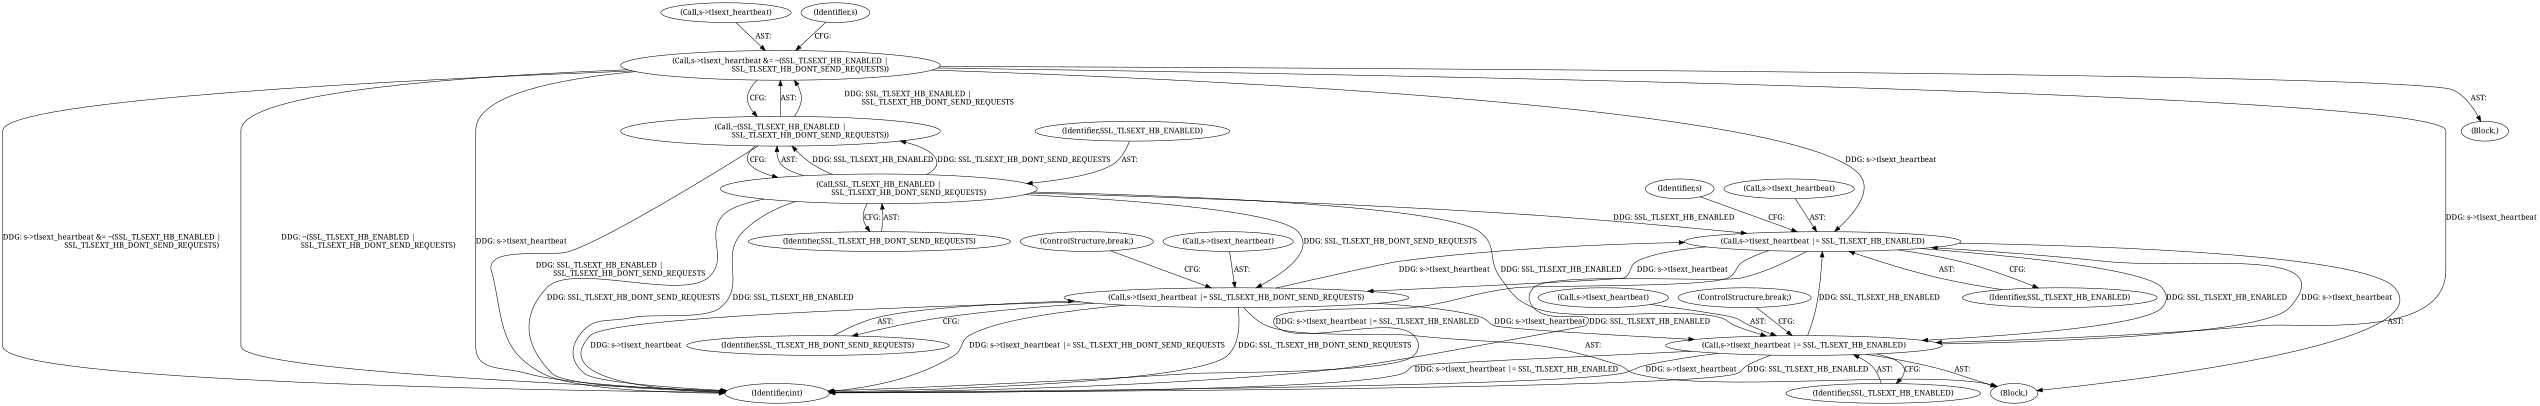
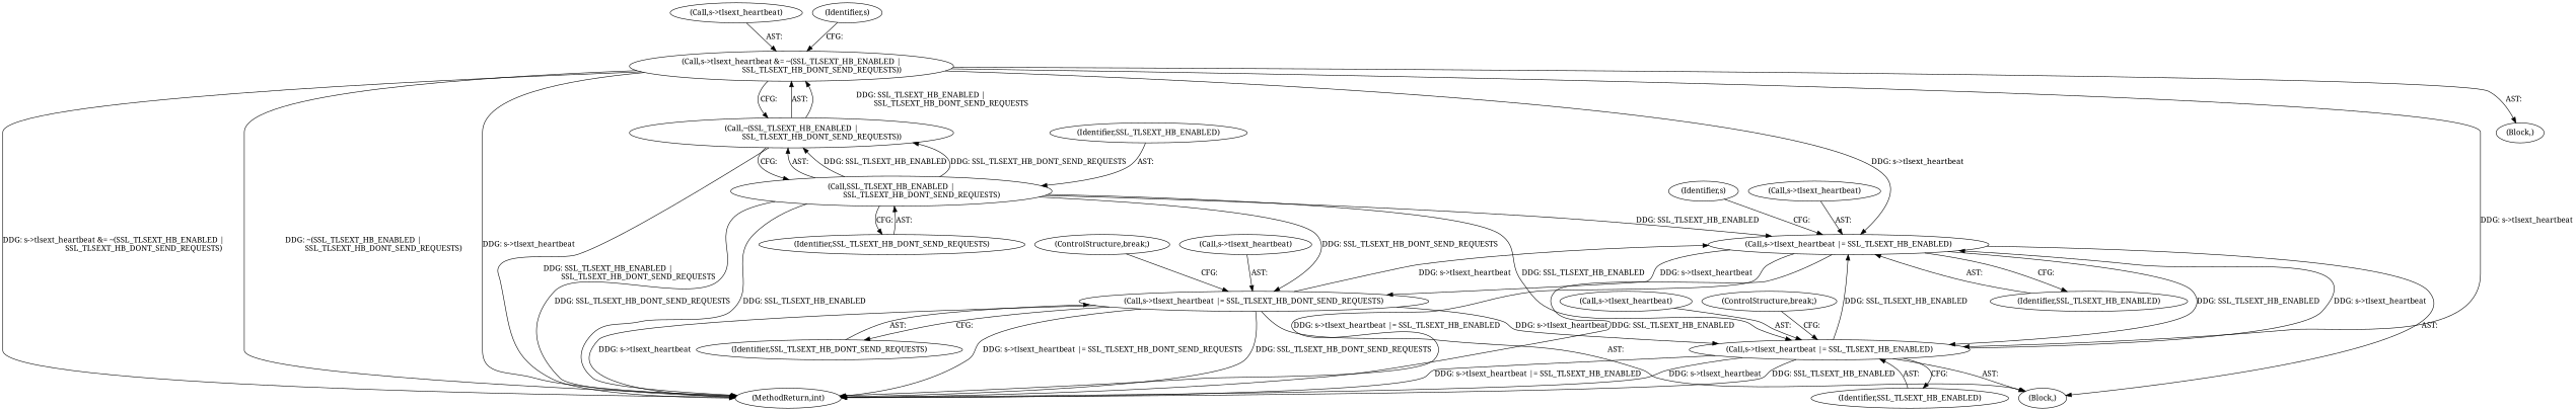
  digraph {
    fontname="Noto Serif"
    node [fontname="Noto Serif"]
    edge [fontname="Noto Serif"]
    n1 [label="(Call,s->tlsext_heartbeat |= SSL_TLSEXT_HB_ENABLED)"]
    n2 [label="(Call,s->tlsext_heartbeat |= SSL_TLSEXT_HB_ENABLED)"]
    n3 [label="(Call,s->tlsext_heartbeat |= SSL_TLSEXT_HB_DONT_SEND_REQUESTS)"]
    n4 [label="(Block,)"]
    n5 [label="(Identifier,SSL_TLSEXT_HB_ENABLED)"]
-   n6 [label="(Identifier,int)"]
+   n6 [label="(MethodReturn,int)"]
    n7 [label="(Identifier,SSL_TLSEXT_HB_ENABLED)"]
    n8 [label="(Identifier,SSL_TLSEXT_HB_DONT_SEND_REQUESTS)"]
    n9 [label="(Call,s->tlsext_heartbeat &= ~(SSL_TLSEXT_HB_ENABLED |\n                             SSL_TLSEXT_HB_DONT_SEND_REQUESTS))"]
    n10 [label="(Call,~(SSL_TLSEXT_HB_ENABLED |\n                             SSL_TLSEXT_HB_DONT_SEND_REQUESTS))"]
    n11 [label="(Block,)"]
    n12 [label="(Call,SSL_TLSEXT_HB_ENABLED |\n                             SSL_TLSEXT_HB_DONT_SEND_REQUESTS)"]
    n13 [label="(Identifier,SSL_TLSEXT_HB_DONT_SEND_REQUESTS)"]
    n14 [label="(Identifier,SSL_TLSEXT_HB_ENABLED)"]
    n15 [label="(Call,s->tlsext_heartbeat)"]
    n16 [label="(ControlStructure,break;)"]
    n17 [label="(Call,s->tlsext_heartbeat)"]
    n18 [label="(Call,s->tlsext_heartbeat)"]
    n19 [label="(ControlStructure,break;)"]
    n20 [label="(Identifier,s)"]
    n21 [label="(Identifier,s)"]
    n22 [label="(Call,s->tlsext_heartbeat)"]
    n1 -> n2 [label="DDG: SSL_TLSEXT_HB_ENABLED"]
    n1 -> n3 [label="DDG: s->tlsext_heartbeat"]
    n1 -> n4 [label="AST: "]
    n1 -> n5 [label="CFG: "]
    n1 -> n6 [label="DDG: s->tlsext_heartbeat |= SSL_TLSEXT_HB_ENABLED"]
    n1 -> n6 [label="DDG: SSL_TLSEXT_HB_ENABLED"]
    n2 -> n1 [label="DDG: s->tlsext_heartbeat"]
    n2 -> n1 [label="DDG: SSL_TLSEXT_HB_ENABLED"]
    n2 -> n4 [label="AST: "]
    n2 -> n6 [label="DDG: s->tlsext_heartbeat"]
    n2 -> n6 [label="DDG: SSL_TLSEXT_HB_ENABLED"]
    n2 -> n6 [label="DDG: s->tlsext_heartbeat |= SSL_TLSEXT_HB_ENABLED"]
    n2 -> n7 [label="CFG: "]
    n3 -> n1 [label="DDG: s->tlsext_heartbeat"]
    n3 -> n2 [label="DDG: s->tlsext_heartbeat"]
    n3 -> n4 [label="AST: "]
    n3 -> n6 [label="DDG: SSL_TLSEXT_HB_DONT_SEND_REQUESTS"]
    n3 -> n6 [label="DDG: s->tlsext_heartbeat"]
    n3 -> n6 [label="DDG: s->tlsext_heartbeat |= SSL_TLSEXT_HB_DONT_SEND_REQUESTS"]
    n3 -> n8 [label="CFG: "]
    n5 -> n1 [label="AST: "]
    n7 -> n2 [label="AST: "]
    n8 -> n3 [label="AST: "]
    n9 -> n1 [label="DDG: s->tlsext_heartbeat"]
    n9 -> n2 [label="DDG: s->tlsext_heartbeat"]
    n9 -> n6 [label="DDG: ~(SSL_TLSEXT_HB_ENABLED |\n                             SSL_TLSEXT_HB_DONT_SEND_REQUESTS)"]
    n9 -> n6 [label="DDG: s->tlsext_heartbeat &= ~(SSL_TLSEXT_HB_ENABLED |\n                             SSL_TLSEXT_HB_DONT_SEND_REQUESTS)"]
    n9 -> n6 [label="DDG: s->tlsext_heartbeat"]
    n9 -> n10 [label="CFG: "]
    n9 -> n11 [label="AST: "]
    n10 -> n6 [label="DDG: SSL_TLSEXT_HB_ENABLED |\n                             SSL_TLSEXT_HB_DONT_SEND_REQUESTS"]
    n10 -> n9 [label="AST: "]
    n10 -> n9 [label="DDG: SSL_TLSEXT_HB_ENABLED |\n                             SSL_TLSEXT_HB_DONT_SEND_REQUESTS"]
    n10 -> n12 [label="CFG: "]
    n12 -> n1 [label="DDG: SSL_TLSEXT_HB_ENABLED"]
    n12 -> n2 [label="DDG: SSL_TLSEXT_HB_ENABLED"]
    n12 -> n3 [label="DDG: SSL_TLSEXT_HB_DONT_SEND_REQUESTS"]
    n12 -> n6 [label="DDG: SSL_TLSEXT_HB_DONT_SEND_REQUESTS"]
    n12 -> n6 [label="DDG: SSL_TLSEXT_HB_ENABLED"]
    n12 -> n10 [label="AST: "]
    n12 -> n10 [label="DDG: SSL_TLSEXT_HB_ENABLED"]
    n12 -> n10 [label="DDG: SSL_TLSEXT_HB_DONT_SEND_REQUESTS"]
    n12 -> n13 [label="CFG: "]
    n13 -> n12 [label="AST: "]
    n14 -> n12 [label="AST: "]
    n15 -> n3 [label="AST: "]
    n16 -> n3 [label="CFG: "]
    n17 -> n9 [label="AST: "]
    n18 -> n2 [label="AST: "]
    n19 -> n2 [label="CFG: "]
    n20 -> n9 [label="CFG: "]
    n21 -> n1 [label="CFG: "]
    n22 -> n1 [label="AST: "]
  }
